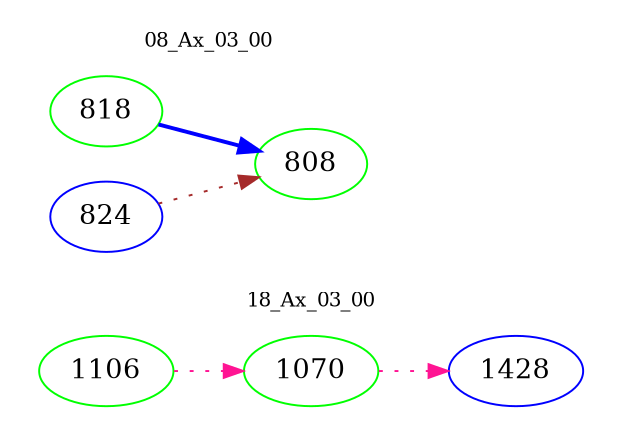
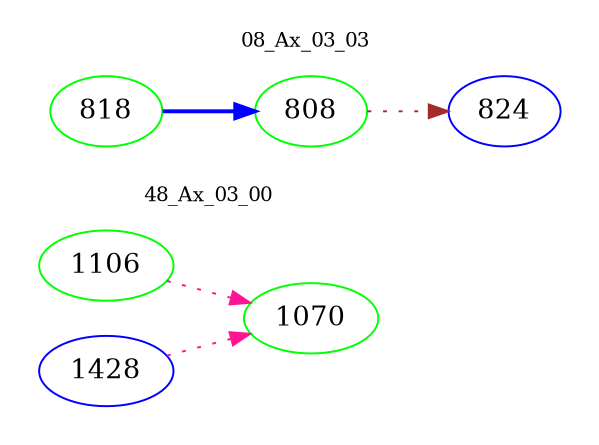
  digraph {
    rankdir=LR
    node [color=green]
    edge [color=deeppink style=dotted]
    n1 [label=1106]
    n2 [label=1070]
    n3 [color=blue label=1428]
    n4 [label=818]
    n5 [label=808]
    n6 [color=blue label=824]
    subgraph cluster_1 {
      color=white
      fontsize=10
-     label="18_Ax_03_00"
+     label="48_Ax_03_00"
      n1
      n2
      n3
    }
    subgraph cluster_2 {
      color=white
      fontsize=10
-     label="08_Ax_03_00"
+     label="08_Ax_03_03"
      n4
      n5
      n6
    }
    n1 -> n2
-   n2 -> n3
+   n3 -> n2
    n4 -> n5 [color=blue style=bold]
-   n6 -> n5 [color=brown]
+   n5 -> n6 [color=brown]
  }
